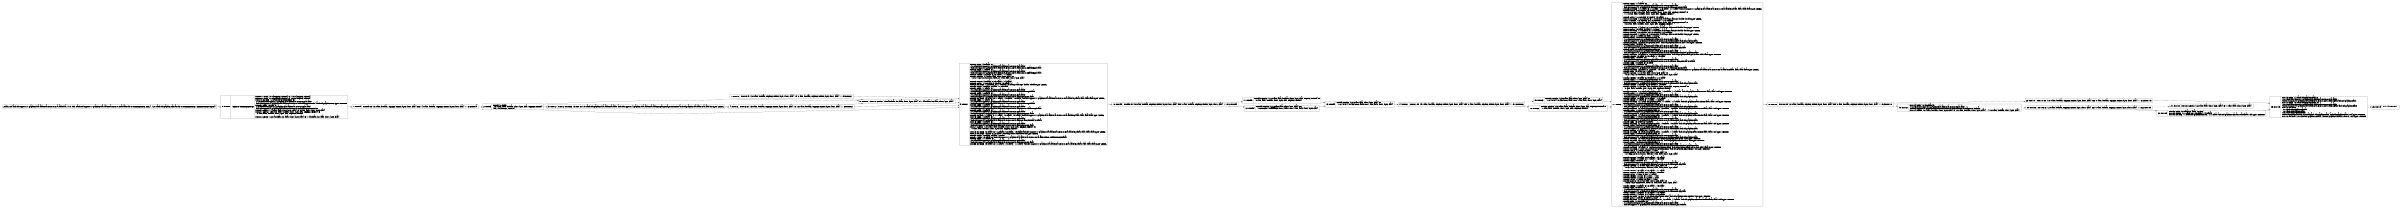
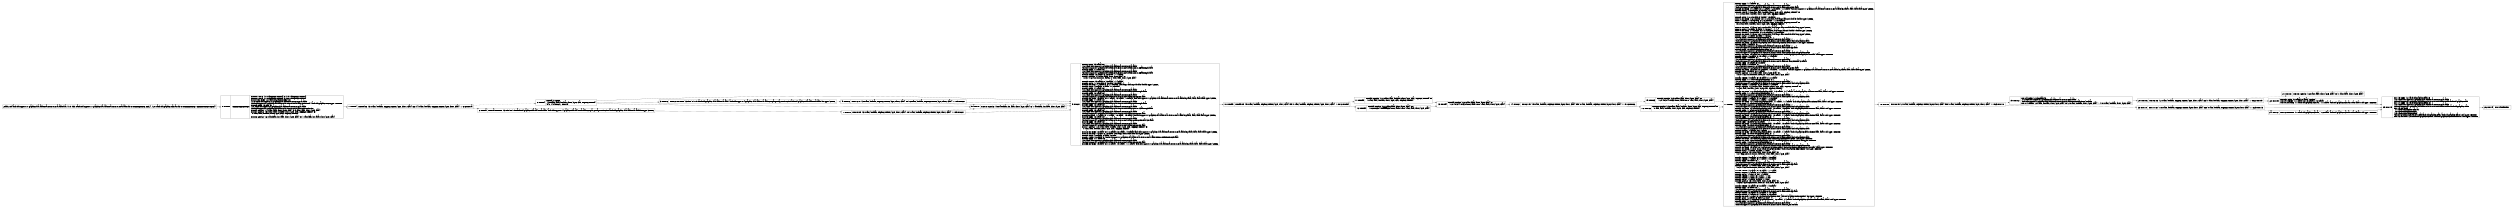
  digraph {
    rankdir=LR
    node [shape=record]
-   n1 [label="{0\:\ 0x0000|MTH_IMMUTABLE_BLOCK\l|0x0000: MOVE  (r0 I:?[OBJECT, ARRAY]) = (r19 I:?[OBJECT, ARRAY]) \l0x0002: MOVE  (r1 I:?[OBJECT, ARRAY]) = (r20 I:?[OBJECT, ARRAY]) \l0x0004: INVOKE  (r2 I:android.graphics.Rect) = \l  (r19 I:android.support.v7.graphics.drawable.DrawerArrowDrawable)\l android.support.v7.graphics.drawable.DrawerArrowDrawable.getBounds():android.graphics.Rect type: VIRTUAL \l0x0008: IGET  (r3 I:int) = \l  (r0 I:android.support.v7.graphics.drawable.DrawerArrowDrawable)\l android.support.v7.graphics.drawable.DrawerArrowDrawable.mDirection int \l0x000a: CONST  (r4 I:?[int, float, short, byte, char]) = (3 ?[int, float, short, byte, char]) \l0x000b: CONST  (r5 I:?[int, float, boolean, short, byte, char, OBJECT, ARRAY]) = \l  (0 ?[int, float, boolean, short, byte, char, OBJECT, ARRAY])\l \l0x000c: CONST  (r6 I:?[boolean, int, float, short, byte, char]) = (1 ?[boolean, int, float, short, byte, char]) \l}"]
+   n1 [label="{0\:\ 0x0000|MTH_ENTER_BLOCK\l|0x0000: MOVE  (r0 I:?[OBJECT, ARRAY]) = (r19 I:?[OBJECT, ARRAY]) \l0x0002: MOVE  (r1 I:?[OBJECT, ARRAY]) = (r20 I:?[OBJECT, ARRAY]) \l0x0004: INVOKE  (r2 I:android.graphics.Rect) = \l  (r19 I:android.support.v7.graphics.drawable.DrawerArrowDrawable)\l android.support.v7.graphics.drawable.DrawerArrowDrawable.getBounds():android.graphics.Rect type: VIRTUAL \l0x0008: IGET  (r3 I:int) = \l  (r0 I:android.support.v7.graphics.drawable.DrawerArrowDrawable)\l android.support.v7.graphics.drawable.DrawerArrowDrawable.mDirection int \l0x000a: CONST  (r4 I:?[int, float, short, byte, char]) = (3 ?[int, float, short, byte, char]) \l0x000b: CONST  (r5 I:?[int, float, boolean, short, byte, char, OBJECT, ARRAY]) = \l  (0 ?[int, float, boolean, short, byte, char, OBJECT, ARRAY])\l \l0x000c: CONST  (r6 I:?[boolean, int, float, short, byte, char]) = (1 ?[boolean, int, float, short, byte, char]) \l}"]
    n2 [label="{1\:\ 0x000d|0x000d: IF  (r3 I:?[int, boolean, OBJECT, ARRAY, byte, short, char]) == (r4 I:?[int, boolean, OBJECT, ARRAY, byte, short, char])  \-\> B:6:0x001a \l}"]
    n3 [label="{2\:\ 0x000f|0x000f: SWITCH  \l  (r3 I:?[int, float, boolean, short, byte, char, OBJECT, ARRAY])\l k:[0, 1] t:[0x0021, 0x0018] \l}"]
+   n4 [label="{6\:\ 0x001a|0x001a: INVOKE  (r3 I:int) = (r19 I:android.graphics.drawable.Drawable) android.support.v4.graphics.drawable.DrawableCompat.getLayoutDirection(android.graphics.drawable.Drawable):int type: STATIC \l}"]
    n5 [label="{3\:\ 0x0012|0x0012: INVOKE  (r3 I:int) = (r19 I:android.graphics.drawable.Drawable) android.support.v4.graphics.drawable.DrawableCompat.getLayoutDirection(android.graphics.drawable.Drawable):int type: STATIC \l}"]
    n6 [label="{5\:\ 0x0018|0x0018: CONST  (r5 I:?[boolean, int, float, short, byte, char]) = (1 ?[boolean, int, float, short, byte, char]) \l}"]
    n7 [label="{9\:\ 0x0021|0x0021: IGET  (r3 I:float) = \l  (r0 I:android.support.v7.graphics.drawable.DrawerArrowDrawable)\l android.support.v7.graphics.drawable.DrawerArrowDrawable.mArrowHeadLength float \l0x0023: IGET  (r4 I:float) = \l  (r0 I:android.support.v7.graphics.drawable.DrawerArrowDrawable)\l android.support.v7.graphics.drawable.DrawerArrowDrawable.mArrowHeadLength float \l0x0025: ARITH  (r3 I:float) = (r3 I:float) * (r4 I:float) \l0x0027: CONST  (r4 I:?[int, float, short, byte, char]) = \l  (1073741824(0x40000000, float:2.0) ?[int, float, short, byte, char])\l \l0x0029: ARITH  (r3 I:float) = (r3 I:float) * (r4 I:float) \l0x002b: CAST  (r7 I:double) = (double) (r3 I:float) \l0x002c: INVOKE  (r7 I:double) = (r7 I:double) java.lang.Math.sqrt(double):double type: STATIC \l0x0030: CAST  (r3 I:float) = (float) (r7 I:double) \l0x0031: IGET  (r7 I:float) = \l  (r0 I:android.support.v7.graphics.drawable.DrawerArrowDrawable)\l android.support.v7.graphics.drawable.DrawerArrowDrawable.mBarLength float \l0x0033: IGET  (r8 I:float) = \l  (r0 I:android.support.v7.graphics.drawable.DrawerArrowDrawable)\l android.support.v7.graphics.drawable.DrawerArrowDrawable.mProgress float \l0x0035: INVOKE  (r3 I:float) = (r7 I:float), (r3 I:float), (r8 I:float) android.support.v7.graphics.drawable.DrawerArrowDrawable.lerp(float, float, float):float type: STATIC \l0x0039: IGET  (r7 I:float) = \l  (r0 I:android.support.v7.graphics.drawable.DrawerArrowDrawable)\l android.support.v7.graphics.drawable.DrawerArrowDrawable.mBarLength float \l0x003b: IGET  (r8 I:float) = \l  (r0 I:android.support.v7.graphics.drawable.DrawerArrowDrawable)\l android.support.v7.graphics.drawable.DrawerArrowDrawable.mArrowShaftLength float \l0x003d: IGET  (r9 I:float) = \l  (r0 I:android.support.v7.graphics.drawable.DrawerArrowDrawable)\l android.support.v7.graphics.drawable.DrawerArrowDrawable.mProgress float \l0x003f: INVOKE  (r7 I:float) = (r7 I:float), (r8 I:float), (r9 I:float) android.support.v7.graphics.drawable.DrawerArrowDrawable.lerp(float, float, float):float type: STATIC \l0x0043: IGET  (r8 I:float) = \l  (r0 I:android.support.v7.graphics.drawable.DrawerArrowDrawable)\l android.support.v7.graphics.drawable.DrawerArrowDrawable.mMaxCutForBarSize float \l0x0045: IGET  (r9 I:float) = \l  (r0 I:android.support.v7.graphics.drawable.DrawerArrowDrawable)\l android.support.v7.graphics.drawable.DrawerArrowDrawable.mProgress float \l0x0047: CONST  (r10 I:?[int, float, boolean, short, byte, char, OBJECT, ARRAY]) = \l  (0 ?[int, float, boolean, short, byte, char, OBJECT, ARRAY])\l \l0x0048: INVOKE  (r8 I:float) = (r10 I:float), (r8 I:float), (r9 I:float) android.support.v7.graphics.drawable.DrawerArrowDrawable.lerp(float, float, float):float type: STATIC \l0x004c: INVOKE  (r8 I:int) = (r8 I:float) java.lang.Math.round(float):int type: STATIC \l0x0050: CAST  (r8 I:float) = (float) (r8 I:int) \l0x0051: SGET  (r9 I:float) =  android.support.v7.graphics.drawable.DrawerArrowDrawable.ARROW_HEAD_ANGLE float \l0x0053: IGET  (r11 I:float) = \l  (r0 I:android.support.v7.graphics.drawable.DrawerArrowDrawable)\l android.support.v7.graphics.drawable.DrawerArrowDrawable.mProgress float \l0x0055: INVOKE  (r9 I:float) = (r10 I:float), (r9 I:float), (r11 I:float) android.support.v7.graphics.drawable.DrawerArrowDrawable.lerp(float, float, float):float type: STATIC \l}"]
    n8 [label="{7\:\ 0x001e|0x001e: IF  (r3 I:?[int, boolean, OBJECT, ARRAY, byte, short, char]) != (0 ?[int, boolean, OBJECT, ARRAY, byte, short, char])  \-\> B:9:0x0021 \l}"]
    n9 [label="{4\:\ 0x0016|0x0016: IF  (r3 I:?[int, boolean, OBJECT, ARRAY, byte, short, char]) != (r6 I:?[int, boolean, OBJECT, ARRAY, byte, short, char])  \-\> B:9:0x0021 \l}"]
    n10 [label="{10\:\ 0x0059|0x0059: IF  (r5 I:?[int, boolean, OBJECT, ARRAY, byte, short, char]) == (0 ?[int, boolean, OBJECT, ARRAY, byte, short, char])  \-\> B:12:0x005d \l}"]
    n11 [label="{11\:\ 0x005b|0x005b: CONST  (r11 I:?[int, float, boolean, short, byte, char, OBJECT, ARRAY]) = \l  (0 ?[int, float, boolean, short, byte, char, OBJECT, ARRAY])\l \l}"]
    n12 [label="{12\:\ 0x005d|0x005d: CONST  (r11 I:?[int, float, short, byte, char]) = \l  (\-1020002304(0xffffffffc3340000, float:\-180.0) ?[int, float, short, byte, char])\l \l}"]
    n13 [label="{13\:\ 0x005f|0x005f: CONST  (r12 I:?[int, float, short, byte, char]) = \l  (1127481344(0x43340000, float:180.0) ?[int, float, short, byte, char])\l \l}"]
    n14 [label="{14\:\ 0x0061|0x0061: IF  (r5 I:?[int, boolean, OBJECT, ARRAY, byte, short, char]) == (0 ?[int, boolean, OBJECT, ARRAY, byte, short, char])  \-\> B:16:0x0066 \l}"]
    n15 [label="{15\:\ 0x0063|0x0063: CONST  (r13 I:?[int, float, short, byte, char]) = \l  (1127481344(0x43340000, float:180.0) ?[int, float, short, byte, char])\l \l}"]
    n16 [label="{16\:\ 0x0066|0x0066: CONST  (r13 I:?[int, float, boolean, short, byte, char, OBJECT, ARRAY]) = \l  (0 ?[int, float, boolean, short, byte, char, OBJECT, ARRAY])\l \l}"]
    n17 [label="{17\:\ 0x0067|0x0067: IGET  (r14 I:float) = \l  (r0 I:android.support.v7.graphics.drawable.DrawerArrowDrawable)\l android.support.v7.graphics.drawable.DrawerArrowDrawable.mProgress float \l0x0069: INVOKE  (r11 I:float) = (r11 I:float), (r13 I:float), (r14 I:float) android.support.v7.graphics.drawable.DrawerArrowDrawable.lerp(float, float, float):float type: STATIC \l0x006d: CAST  (r13 I:double) = (double) (r3 I:float) \l0x006e: MOVE  (r15 I:?[int, float, boolean, short, byte, char, OBJECT, ARRAY]) = \l  (r11 I:?[int, float, boolean, short, byte, char, OBJECT, ARRAY])\l \l0x006f: CAST  (r10 I:double) = (double) (r9 I:float) \l0x0070: INVOKE  (r16 I:double) = (r10 I:double) java.lang.Math.cos(double):double type: STATIC \l0x0074: ARITH  (r16 I:double) = (r16 I:double) * (r13 I:double) \l0x0076: MOVE  (r18 I:?[int, float, boolean, short, byte, char, OBJECT, ARRAY]) = \l  (r5 I:?[int, float, boolean, short, byte, char, OBJECT, ARRAY])\l \l0x0078: INVOKE  (r4 I:long) = (r16 I:double) java.lang.Math.round(double):long type: STATIC \l0x007c: CAST  (r3 I:float) = (float) (r4 I:long) \l0x007d: INVOKE  (r4 I:double) = (r10 I:double) java.lang.Math.sin(double):double type: STATIC \l0x0081: ARITH  (r13 I:double) = (r13 I:double) * (r4 I:double) \l0x0083: INVOKE  (r4 I:long) = (r13 I:double) java.lang.Math.round(double):long type: STATIC \l0x0087: CAST  (r4 I:float) = (float) (r4 I:long) \l0x0088: IGET  (r5 I:android.graphics.Path) = \l  (r0 I:android.support.v7.graphics.drawable.DrawerArrowDrawable)\l android.support.v7.graphics.drawable.DrawerArrowDrawable.mPath android.graphics.Path \l0x008a: INVOKE  (r5 I:android.graphics.Path) android.graphics.Path.rewind():void type: VIRTUAL \l0x008d: IGET  (r5 I:float) = \l  (r0 I:android.support.v7.graphics.drawable.DrawerArrowDrawable)\l android.support.v7.graphics.drawable.DrawerArrowDrawable.mBarGap float \l0x008f: IGET  (r9 I:android.graphics.Paint) = \l  (r0 I:android.support.v7.graphics.drawable.DrawerArrowDrawable)\l android.support.v7.graphics.drawable.DrawerArrowDrawable.mPaint android.graphics.Paint \l0x0091: INVOKE  (r9 I:float) = (r9 I:android.graphics.Paint) android.graphics.Paint.getStrokeWidth():float type: VIRTUAL \l0x0095: ARITH  (r5 I:float) = (r5 I:float) + (r9 I:float) \l0x0096: IGET  (r9 I:float) = \l  (r0 I:android.support.v7.graphics.drawable.DrawerArrowDrawable)\l android.support.v7.graphics.drawable.DrawerArrowDrawable.mMaxCutForBarSize float \l0x0098: NEG  (r9 I:float) = (r9 I:float) \l0x0099: IGET  (r10 I:float) = \l  (r0 I:android.support.v7.graphics.drawable.DrawerArrowDrawable)\l android.support.v7.graphics.drawable.DrawerArrowDrawable.mProgress float \l0x009b: INVOKE  (r5 I:float) = (r5 I:float), (r9 I:float), (r10 I:float) android.support.v7.graphics.drawable.DrawerArrowDrawable.lerp(float, float, float):float type: STATIC \l0x009f: NEG  (r9 I:float) = (r7 I:float) \l0x00a0: CONST  (r10 I:?[int, float, short, byte, char]) = \l  (1073741824(0x40000000, float:2.0) ?[int, float, short, byte, char])\l \l0x00a2: ARITH  (r9 I:float) = (r9 I:float) \/ (r10 I:float) \l0x00a3: IGET  (r11 I:android.graphics.Path) = \l  (r0 I:android.support.v7.graphics.drawable.DrawerArrowDrawable)\l android.support.v7.graphics.drawable.DrawerArrowDrawable.mPath android.graphics.Path \l0x00a5: ARITH  (r13 I:float) = (r9 I:float) + (r8 I:float) \l0x00a7: CONST  (r14 I:?[int, float, boolean, short, byte, char, OBJECT, ARRAY]) = \l  (0 ?[int, float, boolean, short, byte, char, OBJECT, ARRAY])\l \l0x00a8: INVOKE  (r11 I:android.graphics.Path), (r13 I:float), (r14 I:float) android.graphics.Path.moveTo(float, float):void type: VIRTUAL \l0x00ab: IGET  (r11 I:android.graphics.Path) = \l  (r0 I:android.support.v7.graphics.drawable.DrawerArrowDrawable)\l android.support.v7.graphics.drawable.DrawerArrowDrawable.mPath android.graphics.Path \l0x00ad: ARITH  (r8 I:float) = (r8 I:float) * (r10 I:float) \l0x00af: ARITH  (r7 I:float) = (r7 I:float) \- (r8 I:float) \l0x00b0: INVOKE  (r11 I:android.graphics.Path), (r7 I:float), (r14 I:float) android.graphics.Path.rLineTo(float, float):void type: VIRTUAL \l0x00b3: IGET  (r7 I:android.graphics.Path) = \l  (r0 I:android.support.v7.graphics.drawable.DrawerArrowDrawable)\l android.support.v7.graphics.drawable.DrawerArrowDrawable.mPath android.graphics.Path \l0x00b5: INVOKE  (r7 I:android.graphics.Path), (r9 I:float), (r5 I:float) android.graphics.Path.moveTo(float, float):void type: VIRTUAL \l0x00b8: IGET  (r7 I:android.graphics.Path) = \l  (r0 I:android.support.v7.graphics.drawable.DrawerArrowDrawable)\l android.support.v7.graphics.drawable.DrawerArrowDrawable.mPath android.graphics.Path \l0x00ba: INVOKE  (r7 I:android.graphics.Path), (r3 I:float), (r4 I:float) android.graphics.Path.rLineTo(float, float):void type: VIRTUAL \l0x00bd: IGET  (r7 I:android.graphics.Path) = \l  (r0 I:android.support.v7.graphics.drawable.DrawerArrowDrawable)\l android.support.v7.graphics.drawable.DrawerArrowDrawable.mPath android.graphics.Path \l0x00bf: NEG  (r5 I:float) = (r5 I:float) \l0x00c0: INVOKE  (r7 I:android.graphics.Path), (r9 I:float), (r5 I:float) android.graphics.Path.moveTo(float, float):void type: VIRTUAL \l0x00c3: IGET  (r5 I:android.graphics.Path) = \l  (r0 I:android.support.v7.graphics.drawable.DrawerArrowDrawable)\l android.support.v7.graphics.drawable.DrawerArrowDrawable.mPath android.graphics.Path \l0x00c5: ARRAY  (r4 I:float) = (r4 I:float) \l0x00c6: INVOKE  (r5 I:android.graphics.Path), (r3 I:float), (r4 I:float) android.graphics.Path.rLineTo(float, float):void type: VIRTUAL \l0x00c9: IGET  (r3 I:android.graphics.Path) = \l  (r0 I:android.support.v7.graphics.drawable.DrawerArrowDrawable)\l android.support.v7.graphics.drawable.DrawerArrowDrawable.mPath android.graphics.Path \l0x00cb: INVOKE  (r3 I:android.graphics.Path) android.graphics.Path.close():void type: VIRTUAL \l0x00ce: INVOKE  (r20 I:android.graphics.Canvas) android.graphics.Canvas.save():int type: VIRTUAL \l0x00d1: IGET  (r3 I:android.graphics.Paint) = \l  (r0 I:android.support.v7.graphics.drawable.DrawerArrowDrawable)\l android.support.v7.graphics.drawable.DrawerArrowDrawable.mPaint android.graphics.Paint \l0x00d3: INVOKE  (r3 I:float) = (r3 I:android.graphics.Paint) android.graphics.Paint.getStrokeWidth():float type: VIRTUAL \l0x00d7: INVOKE  (r4 I:int) = (r2 I:android.graphics.Rect) android.graphics.Rect.height():int type: VIRTUAL \l0x00db: CAST  (r4 I:float) = (float) (r4 I:int) \l0x00dc: CONST  (r5 I:?[int, float, short, byte, char]) = \l  (1077936128(0x40400000, float:3.0) ?[int, float, short, byte, char])\l \l0x00de: ARITH  (r5 I:float) = (r5 I:float) * (r3 I:float) \l0x00e0: ARITH  (r4 I:float) = (r4 I:float) \- (r5 I:float) \l0x00e1: IGET  (r5 I:float) = \l  (r0 I:android.support.v7.graphics.drawable.DrawerArrowDrawable)\l android.support.v7.graphics.drawable.DrawerArrowDrawable.mBarGap float \l0x00e3: CONST  (r7 I:?[int, float, short, byte, char]) = \l  (1073741824(0x40000000, float:2.0) ?[int, float, short, byte, char])\l \l0x00e5: ARITH  (r5 I:float) = (r5 I:float) * (r7 I:float) \l0x00e7: ARITH  (r4 I:float) = (r4 I:float) \- (r5 I:float) \l0x00e8: CAST  (r4 I:int) = (int) (r4 I:float) \l0x00e9: ARITH  (r4 I:int) = (r4 I:int) \/ (4 int) \l0x00eb: ARITH  (r4 I:int) = (r4 I:int) * (2 int) \l0x00ed: CAST  (r4 I:float) = (float) (r4 I:int) \l0x00ee: CONST  (r5 I:?[int, float, short, byte, char]) = \l  (1069547520(0x3fc00000, float:1.5) ?[int, float, short, byte, char])\l \l0x00f0: ARITH  (r3 I:float) = (r3 I:float) * (r5 I:float) \l0x00f2: IGET  (r5 I:float) = \l  (r0 I:android.support.v7.graphics.drawable.DrawerArrowDrawable)\l android.support.v7.graphics.drawable.DrawerArrowDrawable.mBarGap float \l0x00f4: ARITH  (r3 I:float) = (r3 I:float) + (r5 I:float) \l0x00f5: ARITH  (r4 I:float) = (r4 I:float) + (r3 I:float) \l0x00f6: INVOKE  (r2 I:int) = (r2 I:android.graphics.Rect) android.graphics.Rect.centerX():int type: VIRTUAL \l0x00fa: CAST  (r2 I:float) = (float) (r2 I:int) \l0x00fb: INVOKE  (r1 I:android.graphics.Canvas), (r2 I:float), (r4 I:float) android.graphics.Canvas.translate(float, float):void type: VIRTUAL \l0x00fe: IGET  (r2 I:boolean) = \l  (r0 I:android.support.v7.graphics.drawable.DrawerArrowDrawable)\l android.support.v7.graphics.drawable.DrawerArrowDrawable.mSpin boolean \l}"]
    n18 [label="{18\:\ 0x0100|0x0100: IF  (r2 I:?[int, boolean, OBJECT, ARRAY, byte, short, char]) == (0 ?[int, boolean, OBJECT, ARRAY, byte, short, char])  \-\> B:23:0x0110 \l}"]
    n19 [label="{19\:\ 0x0102|0x0104: IGET  (r2 I:boolean) = \l  (r0 I:android.support.v7.graphics.drawable.DrawerArrowDrawable)\l android.support.v7.graphics.drawable.DrawerArrowDrawable.mVerticalMirror boolean \l0x0104: ARITH  (r2 I:?[int, boolean, short, byte, char]) = (r2 I:?[int, boolean, short, byte, char]) ^ (r18 I:?[int, boolean, short, byte, char]) \l}"]
    n20 [label="{23\:\ 0x0110|0x0110: IF  (r18 I:?[int, boolean, OBJECT, ARRAY, byte, short, char]) == (0 ?[int, boolean, OBJECT, ARRAY, byte, short, char])  \-\> B:25:0x0115 \l}"]
    n21 [label="{20\:\ 0x0106|0x0106: IF  (r2 I:?[int, boolean, OBJECT, ARRAY, byte, short, char]) == (0 ?[int, boolean, OBJECT, ARRAY, byte, short, char])  \-\> B:22:0x0109 \l}"]
    n22 [label="{25\:\ 0x0115|0x0115: IGET  (r2 I:android.graphics.Path) = \l  (r0 I:android.support.v7.graphics.drawable.DrawerArrowDrawable)\l android.support.v7.graphics.drawable.DrawerArrowDrawable.mPath android.graphics.Path \l0x0117: IGET  (r3 I:android.graphics.Paint) = \l  (r0 I:android.support.v7.graphics.drawable.DrawerArrowDrawable)\l android.support.v7.graphics.drawable.DrawerArrowDrawable.mPaint android.graphics.Paint \l0x0119: INVOKE  \l  (r1 I:android.graphics.Canvas)\l  (r2 I:android.graphics.Path)\l  (r3 I:android.graphics.Paint)\l android.graphics.Canvas.drawPath(android.graphics.Path, android.graphics.Paint):void type: VIRTUAL \l0x011c: INVOKE  (r20 I:android.graphics.Canvas) android.graphics.Canvas.restore():void type: VIRTUAL \l}"]
+   n23 [label="{24\:\ 0x0112|0x0112: INVOKE  (r1 I:android.graphics.Canvas), (r12 I:float) android.graphics.Canvas.rotate(float):void type: VIRTUAL \l}"]
    n24 [label="{21\:\ 0x0108|0x0108: CONST  (r6 I:?[int, float, short, byte, char]) = (\-1 ?[int, float, short, byte, char]) \l}"]
    n25 [label="{22\:\ 0x0109|0x0109: CAST  (r2 I:float) = (float) (r6 I:int) \l0x010a: ARITH  (r11 I:float) = (r15 I:float) * (r2 I:float) \l0x010c: INVOKE  (r1 I:android.graphics.Canvas), (r11 I:float) android.graphics.Canvas.rotate(float):void type: VIRTUAL \l}"]
    n26 [label="{26\:\ 0x011f|0x011f: RETURN   \l}"]
    n27 [label="{public void android.support.v7.graphics.drawable.DrawerArrowDrawable.draw((r19 'this' I:android.support.v7.graphics.drawable.DrawerArrowDrawable A[IMMUTABLE_TYPE, THIS]), (r20 I:android.graphics.Canvas A[IMMUTABLE_TYPE, METHOD_ARGUMENT])) }"]
    n1 -> n2
    n2 -> n3 [style=dashed]
+   n2 -> n4
    n3 -> n5
    n3 -> n6
    n3 -> n7
+   n4 -> n8
    n5 -> n9
    n6 -> n7
    n7 -> n10
    n8 -> n6 [style=dashed]
    n8 -> n7
    n9 -> n6 [style=dashed]
    n9 -> n7
    n10 -> n11 [style=dashed]
    n10 -> n12
    n11 -> n13
    n12 -> n13
    n13 -> n14
    n14 -> n15 [style=dashed]
    n14 -> n16
    n15 -> n17
    n16 -> n17
    n17 -> n18
    n18 -> n19 [style=dashed]
    n18 -> n20
    n19 -> n21
    n20 -> n22
+   n20 -> n23 [style=dashed]
    n21 -> n24 [style=dashed]
    n21 -> n25
    n22 -> n26
+   n23 -> n22
    n25 -> n22
    n27 -> n1
  }
